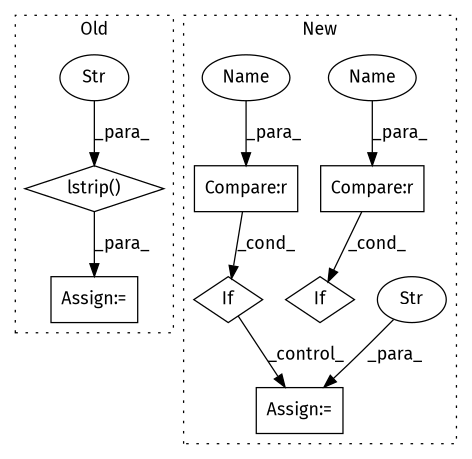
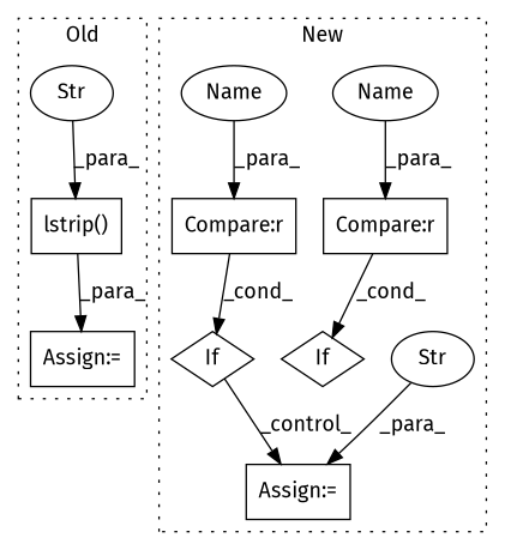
  digraph {
    fontname="Fira Sans"
    node [a=66 l=3 shape=box fontname="Fira Sans"]
    edge [fontname="Fira Sans"]
-   n1 [a=75 l="19,1" label="lstrip()" s="2194,2220" shape=diamond]
+   n1 [a=75 l="19,1" label="lstrip()" s="2194,2220"]
    n2 [l=7 label=Str s=2213 shape=ellipse]
    n3 [a=68 label="Assign:=" s=2191]
    n4 [a=96 label=If s=2991 shape=diamond]
    n5 [a=40 l=14 label="Compare:r" s=2994]
    n6 [a=68 label="Assign:=" s=3032]
    n7 [l=6 label=Str s=3035 shape=ellipse]
    n8 [a=40 l=23 label="Compare:r" s=2169]
    n9 [a=96 label=If s=2166 shape=diamond]
    n10 [a=87 l=4 label=Name s=2188 shape=ellipse]
    n11 [a=87 l=4 label=Name s=3004 shape=ellipse]
    subgraph cluster_1 {
      label=Old
      style=dotted
      n1
      n2
      n3
    }
    subgraph cluster_2 {
      label=New
      style=dotted
      n4
      n5
      n6
      n7
      n8
      n9
      n10
      n11
    }
    n1 -> n3 [label=_para_]
    n2 -> n1 [label=_para_]
    n4 -> n6 [label=_control_]
    n5 -> n4 [label=_cond_]
    n7 -> n6 [label=_para_]
    n8 -> n9 [label=_cond_]
    n10 -> n8 [label=_para_]
    n11 -> n5 [label=_para_]
  }
